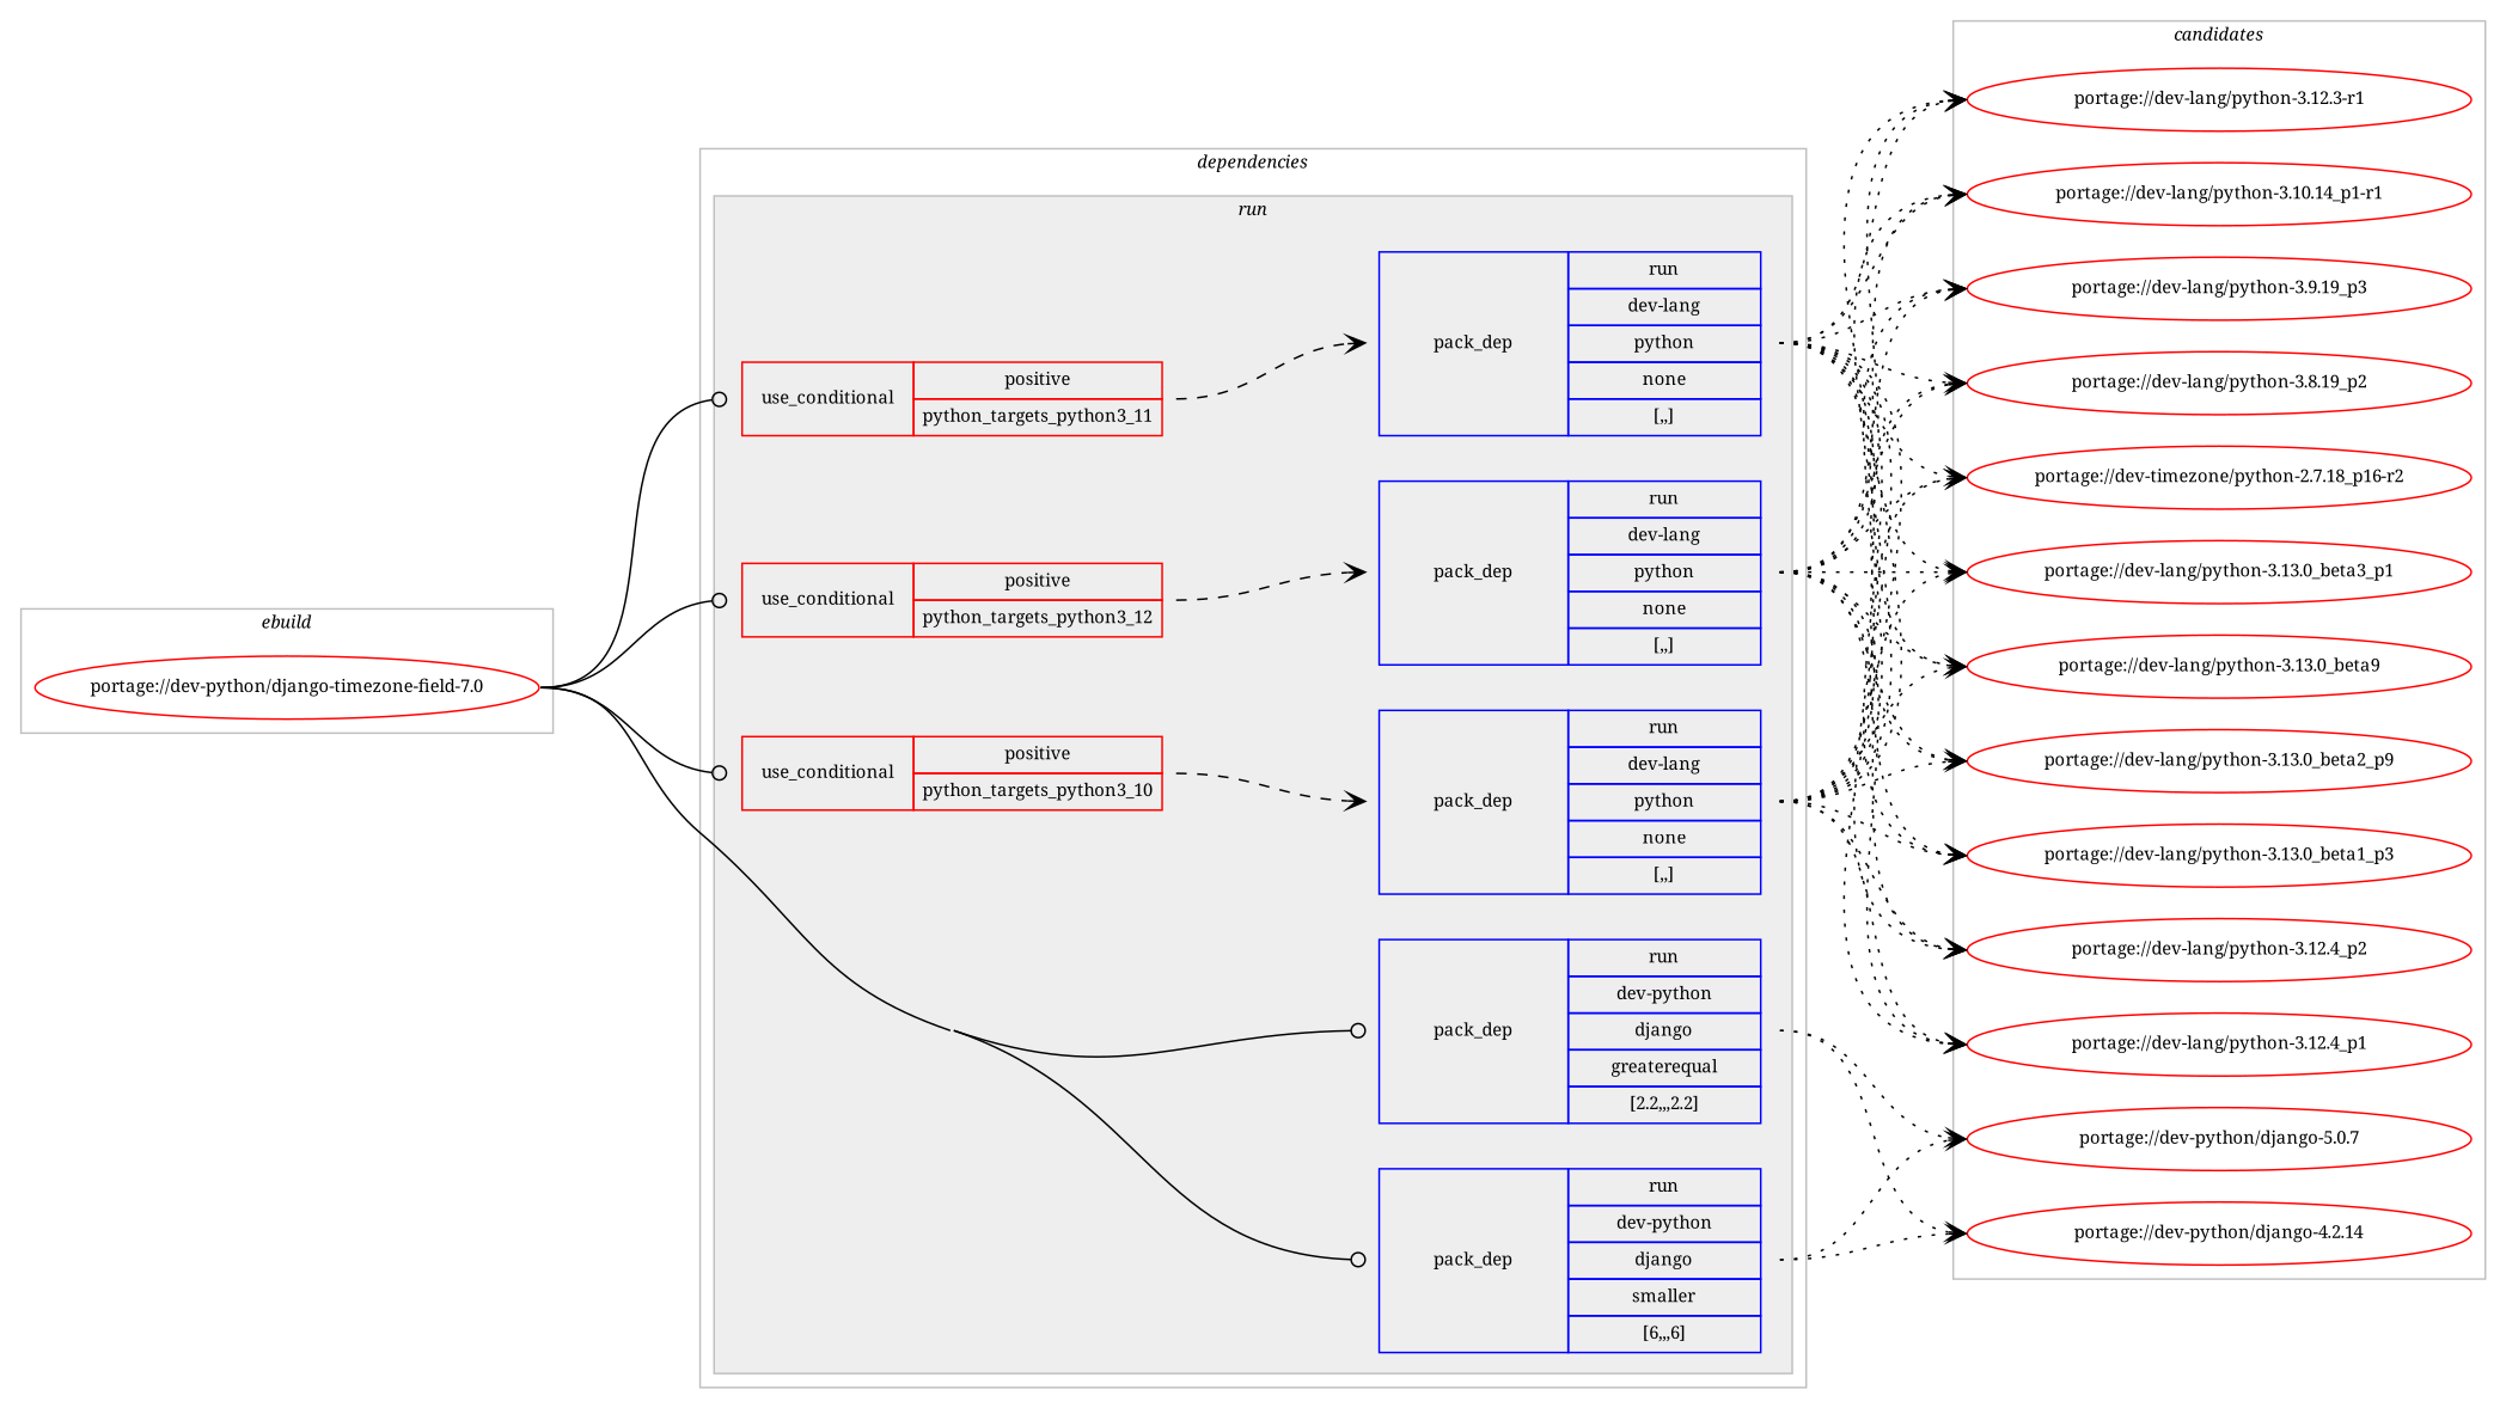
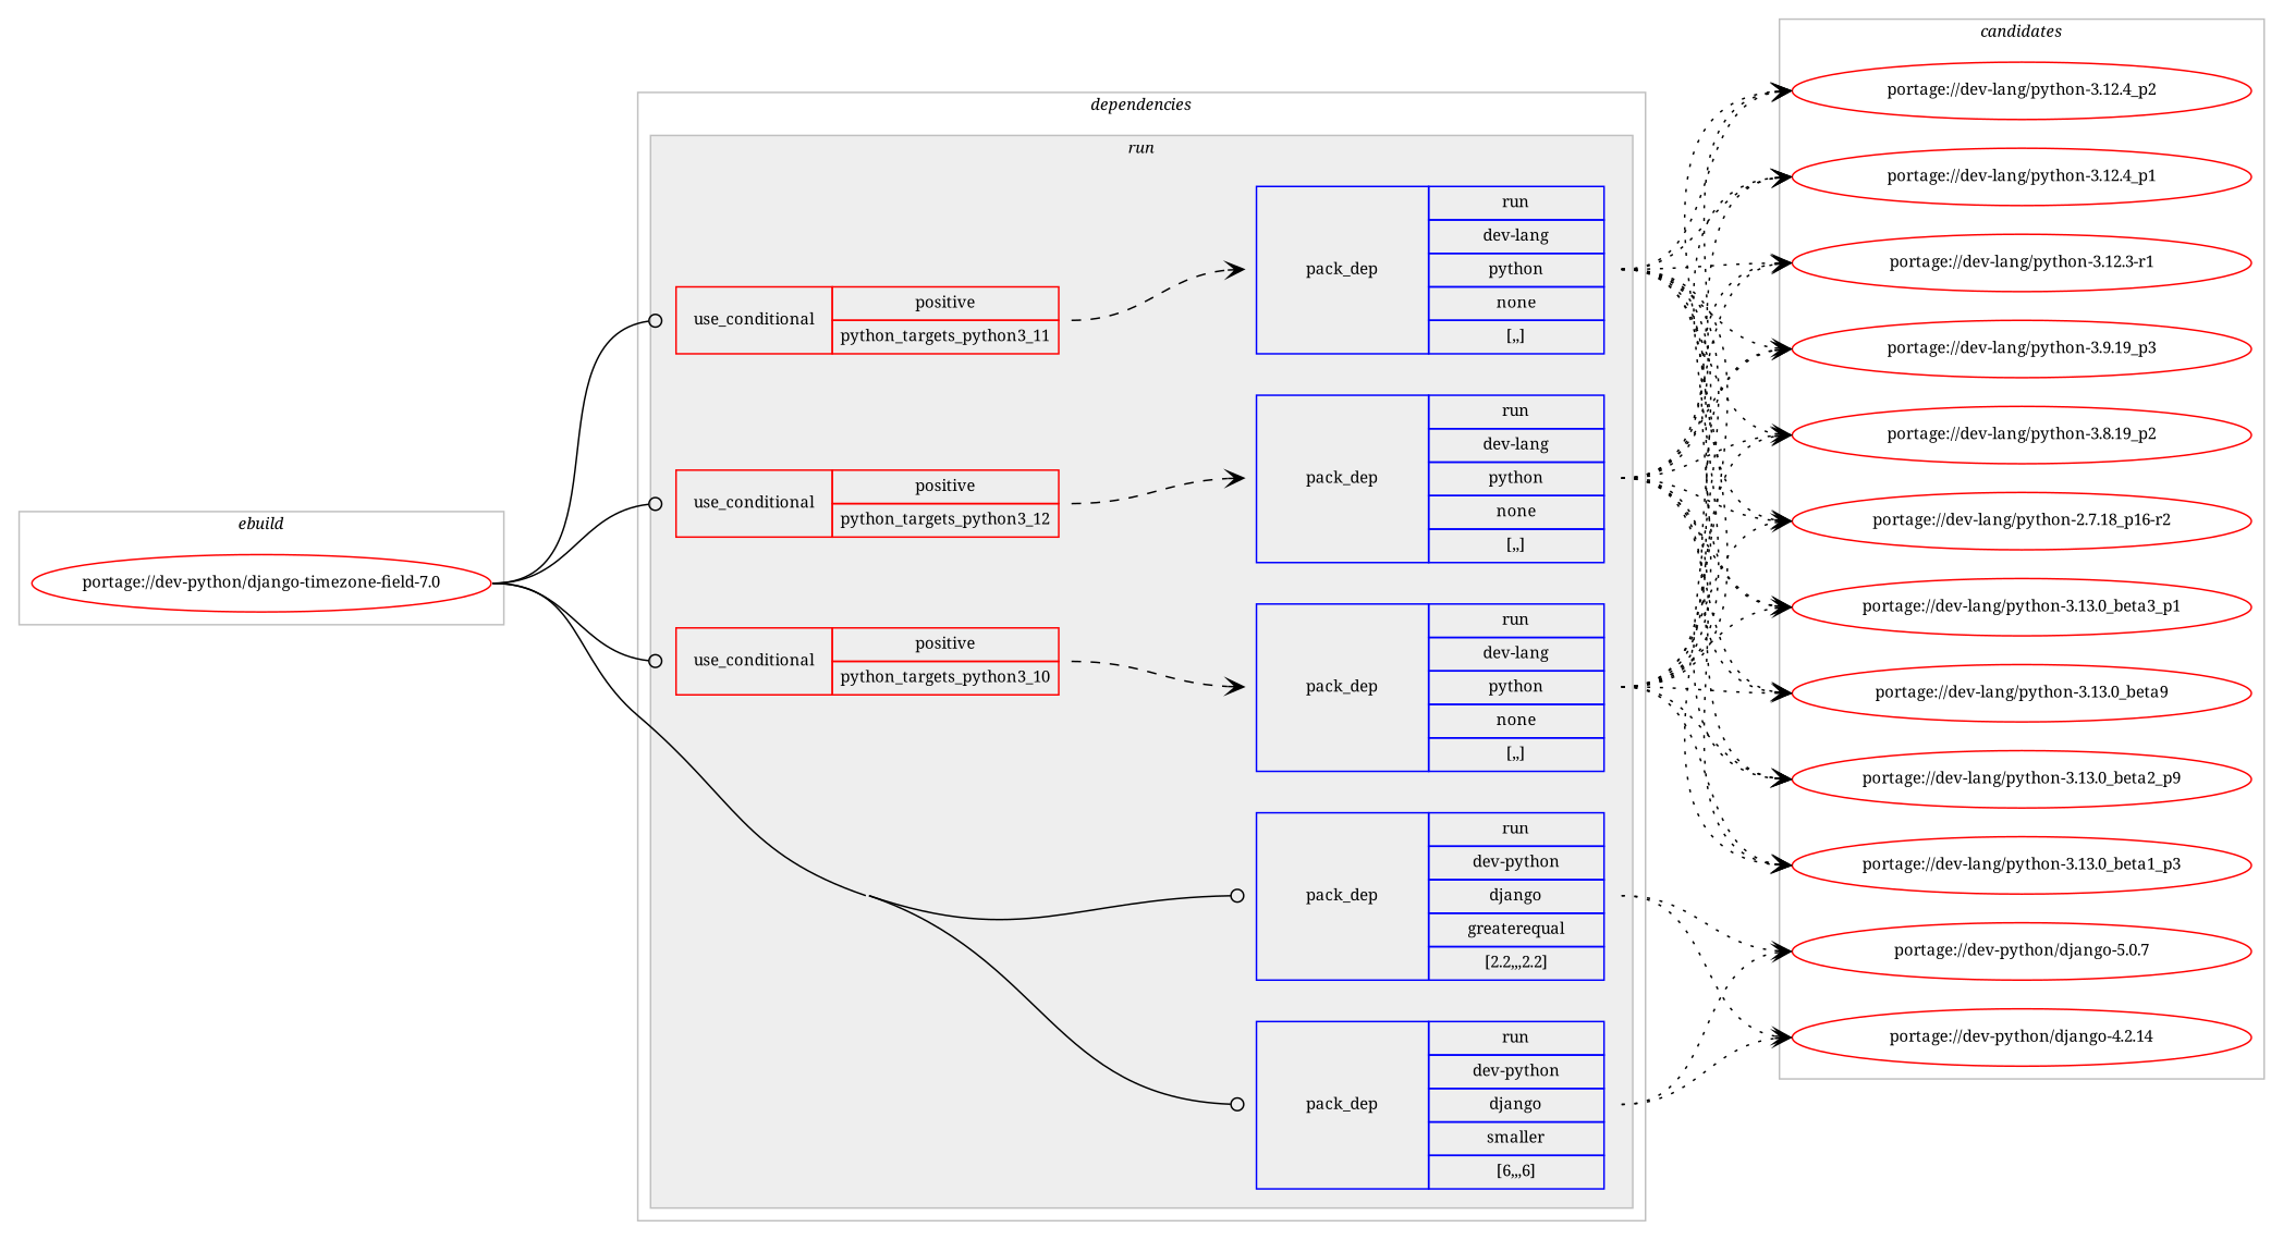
  digraph {
    compound=true
    concentrate=true
    fontname="Noto Serif"
    fontsize=10
    newrank=true
    rankdir=LR
    ranksep=1.5
    node [color=red fontname="Noto Serif" fontsize=10]
    edge [arrowhead=vee fontname="Noto Serif" headport=w style=dotted tailport=e weight=100]
    n1 [label="portage://dev-python/django-timezone-field-7.0" width=4]
    n2 [color=blue label=<<TABLE BORDER="0" CELLBORDER="1" CELLSPACING="0" CELLPADDING="4" WIDTH="220"><TR><TD ROWSPAN="6" CELLPADDING="30">pack_dep</TD></TR><TR><TD WIDTH="110">run</TD></TR><TR><TD>dev-lang</TD></TR><TR><TD>python</TD></TR><TR><TD>none</TD></TR><TR><TD>[,,]</TD></TR></TABLE>> shape=none]
    n3 [label=<<TABLE BORDER="0" CELLBORDER="1" CELLSPACING="0" CELLPADDING="4"><TR><TD ROWSPAN="3" CELLPADDING="10">use_conditional</TD></TR><TR><TD>positive</TD></TR><TR><TD>python_targets_python3_10</TD></TR></TABLE>> shape=none]
    n4 [color=blue label=<<TABLE BORDER="0" CELLBORDER="1" CELLSPACING="0" CELLPADDING="4" WIDTH="220"><TR><TD ROWSPAN="6" CELLPADDING="30">pack_dep</TD></TR><TR><TD WIDTH="110">run</TD></TR><TR><TD>dev-lang</TD></TR><TR><TD>python</TD></TR><TR><TD>none</TD></TR><TR><TD>[,,]</TD></TR></TABLE>> shape=none]
    n5 [label=<<TABLE BORDER="0" CELLBORDER="1" CELLSPACING="0" CELLPADDING="4"><TR><TD ROWSPAN="3" CELLPADDING="10">use_conditional</TD></TR><TR><TD>positive</TD></TR><TR><TD>python_targets_python3_11</TD></TR></TABLE>> shape=none]
    n6 [color=blue label=<<TABLE BORDER="0" CELLBORDER="1" CELLSPACING="0" CELLPADDING="4" WIDTH="220"><TR><TD ROWSPAN="6" CELLPADDING="30">pack_dep</TD></TR><TR><TD WIDTH="110">run</TD></TR><TR><TD>dev-lang</TD></TR><TR><TD>python</TD></TR><TR><TD>none</TD></TR><TR><TD>[,,]</TD></TR></TABLE>> shape=none]
    n7 [label=<<TABLE BORDER="0" CELLBORDER="1" CELLSPACING="0" CELLPADDING="4"><TR><TD ROWSPAN="3" CELLPADDING="10">use_conditional</TD></TR><TR><TD>positive</TD></TR><TR><TD>python_targets_python3_12</TD></TR></TABLE>> shape=none]
    n8 [color=blue label=<<TABLE BORDER="0" CELLBORDER="1" CELLSPACING="0" CELLPADDING="4" WIDTH="220"><TR><TD ROWSPAN="6" CELLPADDING="30">pack_dep</TD></TR><TR><TD WIDTH="110">run</TD></TR><TR><TD>dev-python</TD></TR><TR><TD>django</TD></TR><TR><TD>greaterequal</TD></TR><TR><TD>[2.2,,,2.2]</TD></TR></TABLE>> shape=none]
    n9 [color=blue label=<<TABLE BORDER="0" CELLBORDER="1" CELLSPACING="0" CELLPADDING="4" WIDTH="220"><TR><TD ROWSPAN="6" CELLPADDING="30">pack_dep</TD></TR><TR><TD WIDTH="110">run</TD></TR><TR><TD>dev-python</TD></TR><TR><TD>django</TD></TR><TR><TD>smaller</TD></TR><TR><TD>[6,,,6]</TD></TR></TABLE>> shape=none]
    n10 [label="portage://dev-lang/python-3.13.0_beta3_p1" width=4]
    n11 [label="portage://dev-lang/python-3.13.0_beta9" width=4]
    n12 [label="portage://dev-lang/python-3.13.0_beta2_p9" width=4]
    n13 [label="portage://dev-lang/python-3.13.0_beta1_p3" width=4]
    n14 [label="portage://dev-lang/python-3.12.4_p2" width=4]
    n15 [label="portage://dev-lang/python-3.12.4_p1" width=4]
    n16 [label="portage://dev-lang/python-3.12.3-r1" width=4]
-   n17 [label="portage://dev-lang/python-3.10.14_p1-r1" width=4]
    n18 [label="portage://dev-lang/python-3.9.19_p3" width=4]
    n19 [label="portage://dev-lang/python-3.8.19_p2" width=4]
-   n20 [label="portage://dev-timezone/python-2.7.18_p16-r2" width=4]
+   n20 [label="portage://dev-lang/python-2.7.18_p16-r2" width=4]
    n21 [label="portage://dev-python/django-5.0.7" width=4]
    n22 [label="portage://dev-python/django-4.2.14" width=4]
    subgraph cluster_1 {
      color=gray
      label=<<i>ebuild</i>>
      n1
    }
    subgraph cluster_2 {
      color=gray
      label=<<i>dependencies</i>>
      subgraph cluster_3 {
        color=gray
        fillcolor="#eeeeee"
        label=<<i>compile</i>>
        style=filled
      }
      subgraph cluster_4 {
        color=gray
        fillcolor="#eeeeee"
        label=<<i>compile and run</i>>
        style=filled
      }
      subgraph cluster_5 {
        color=gray
        fillcolor="#eeeeee"
        label=<<i>run</i>>
        style=filled
        subgraph sub_6 {
          color=gray
          fillcolor="#eeeeee"
          label=<<i>run</i>>
          style=filled
          n3
          subgraph sub_7 {
            color=gray
            fillcolor="#eeeeee"
            label=<<i>run</i>>
            style=filled
            n2
          }
        }
        subgraph sub_8 {
          color=gray
          fillcolor="#eeeeee"
          label=<<i>run</i>>
          style=filled
          n5
          subgraph sub_9 {
            color=gray
            fillcolor="#eeeeee"
            label=<<i>run</i>>
            style=filled
            n4
          }
        }
        subgraph sub_10 {
          color=gray
          fillcolor="#eeeeee"
          label=<<i>run</i>>
          style=filled
          n7
          subgraph sub_11 {
            color=gray
            fillcolor="#eeeeee"
            label=<<i>run</i>>
            style=filled
            n6
          }
        }
        subgraph sub_12 {
          color=gray
          fillcolor="#eeeeee"
          label=<<i>run</i>>
          style=filled
          n8
        }
        subgraph sub_13 {
          color=gray
          fillcolor="#eeeeee"
          label=<<i>run</i>>
          style=filled
          n9
        }
      }
    }
    subgraph cluster_14 {
      color=gray
      label=<<i>candidates</i>>
      rank=same
      subgraph sub_15 {
        color=black
        label=<<i>candidates</i>>
        nodesep=1
        rank=same
        n10
        n11
        n12
        n13
        n14
        n15
        n16
-       n17
        n18
        n19
        n20
      }
      subgraph sub_16 {
        color=black
        label=<<i>candidates</i>>
        nodesep=1
        rank=same
        n10
        n11
        n12
        n13
        n14
        n15
        n16
-       n17
        n18
        n19
        n20
      }
      subgraph sub_17 {
        color=black
        label=<<i>candidates</i>>
        nodesep=1
        rank=same
        n10
        n11
        n12
        n13
        n14
        n15
        n16
-       n17
        n18
        n19
        n20
      }
      subgraph sub_18 {
        color=black
        label=<<i>candidates</i>>
        nodesep=1
        rank=same
        n21
        n22
      }
      subgraph sub_19 {
        color=black
        label=<<i>candidates</i>>
        nodesep=1
        rank=same
        n21
        n22
      }
    }
    n1 -> n3 [arrowhead=odot style=solid weight=20]
    n1 -> n5 [arrowhead=odot style=solid weight=20]
    n1 -> n7 [arrowhead=odot style=solid weight=20]
    n1 -> n8 [arrowhead=odot style=solid weight=20]
    n1 -> n9 [arrowhead=odot style=solid weight=20]
    n2 -> n10
    n2 -> n11
    n2 -> n12
    n2 -> n13
    n2 -> n14
    n2 -> n15
    n2 -> n16
-   n2 -> n17
    n2 -> n18
    n2 -> n19
    n2 -> n20
    n3 -> n2 [style=dashed weight=20]
    n4 -> n10
    n4 -> n11
    n4 -> n12
    n4 -> n13
    n4 -> n14
    n4 -> n15
    n4 -> n16
-   n4 -> n17
    n4 -> n18
    n4 -> n19
    n4 -> n20
    n5 -> n4 [style=dashed weight=20]
    n6 -> n10
    n6 -> n11
    n6 -> n12
    n6 -> n13
    n6 -> n14
    n6 -> n15
    n6 -> n16
-   n6 -> n17
    n6 -> n18
    n6 -> n19
    n6 -> n20
    n7 -> n6 [style=dashed weight=20]
    n8 -> n21
    n8 -> n22
    n9 -> n21
    n9 -> n22
  }
